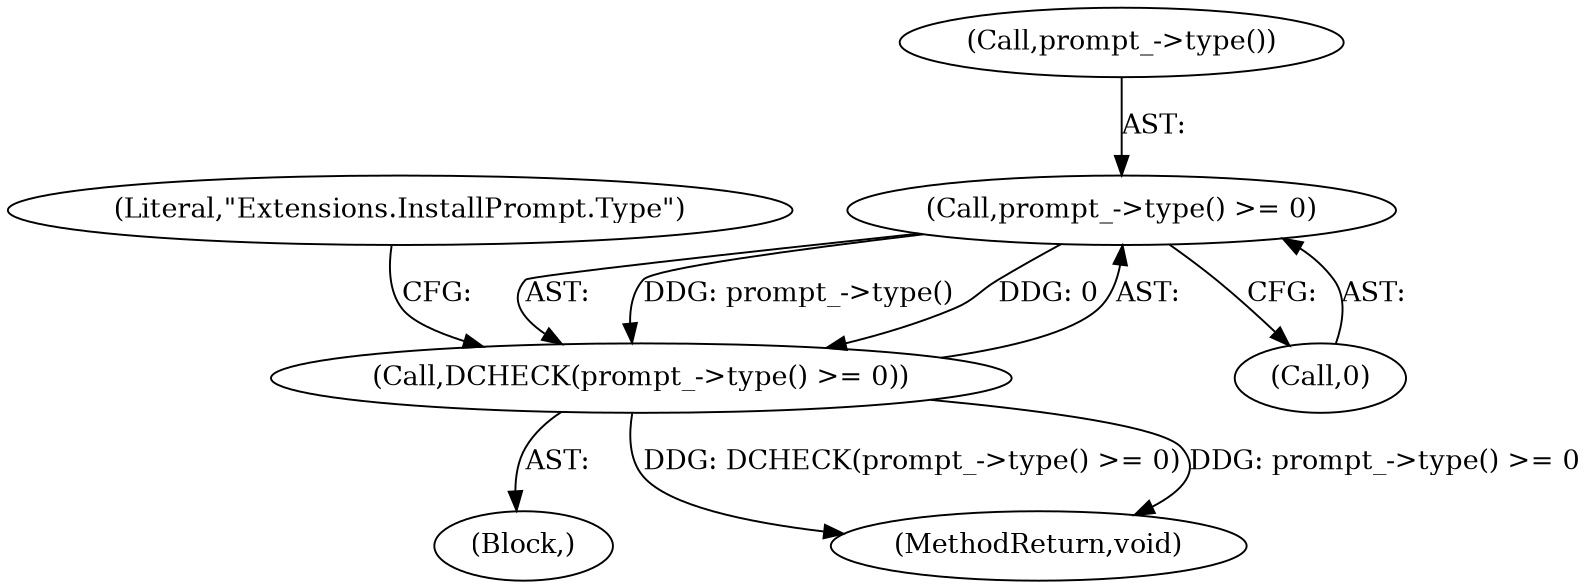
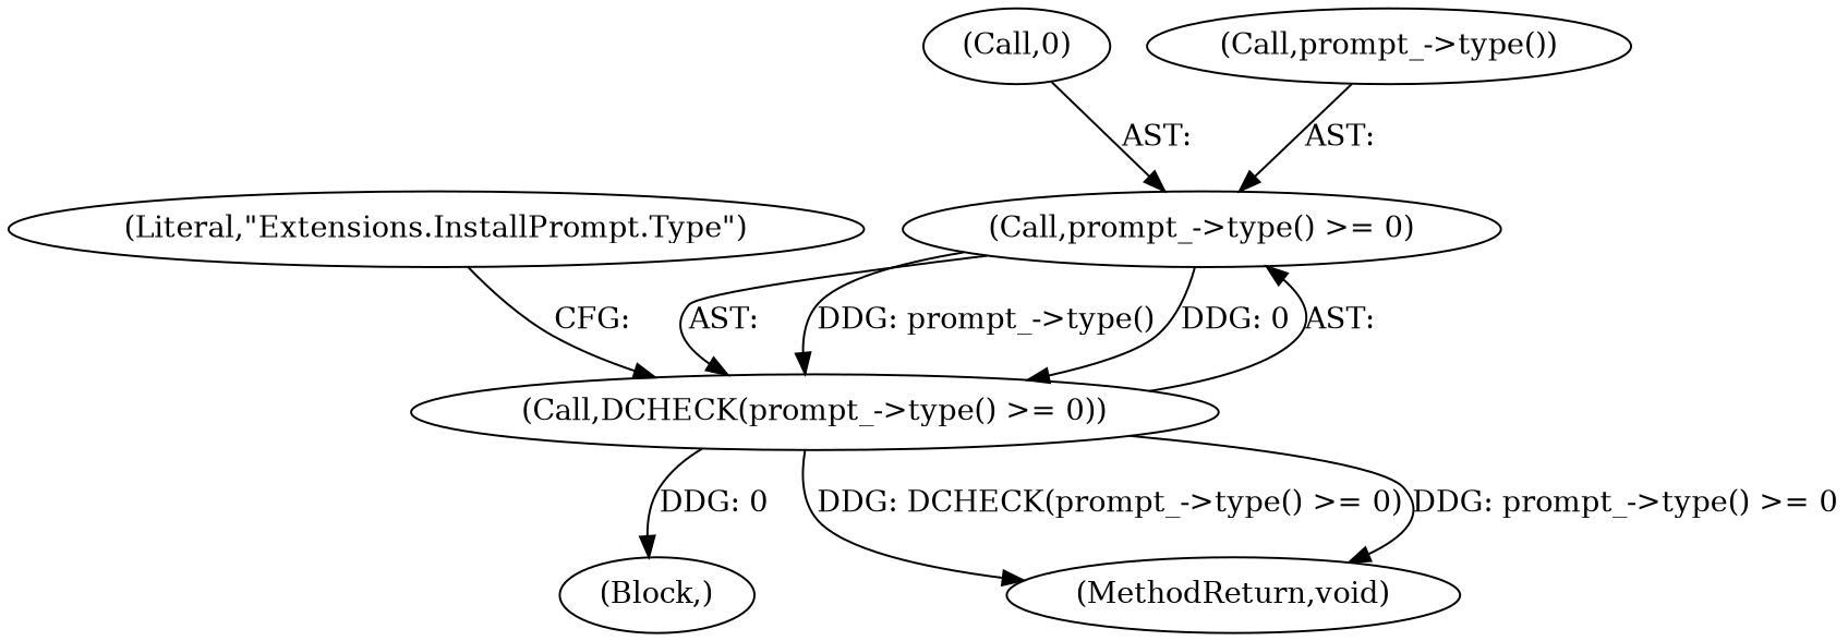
  digraph {
    n1 [label="(Call,prompt_->type() >= 0)"]
    n2 [label="(Call,DCHECK(prompt_->type() >= 0))"]
    n3 [label="(Call,0)"]
    n4 [label="(Block,)"]
    n5 [label="(MethodReturn,void)"]
    n6 [label="(Call,prompt_->type())"]
    n7 [label="(Literal,\"Extensions.InstallPrompt.Type\")"]
    n1 -> n2 [label="AST: "]
    n1 -> n2 [label="DDG: prompt_->type()"]
    n1 -> n2 [label="DDG: 0"]
-   n1 -> n3 [label="CFG: "]
    n2 -> n1 [label="AST: "]
-   n2 -> n4 [label="AST: "]
+   n2 -> n4 [label="DDG: 0"]
    n2 -> n5 [label="DDG: DCHECK(prompt_->type() >= 0)"]
    n2 -> n5 [label="DDG: prompt_->type() >= 0"]
    n3 -> n1 [label="AST: "]
    n6 -> n1 [label="AST: "]
    n7 -> n2 [label="CFG: "]
  }
